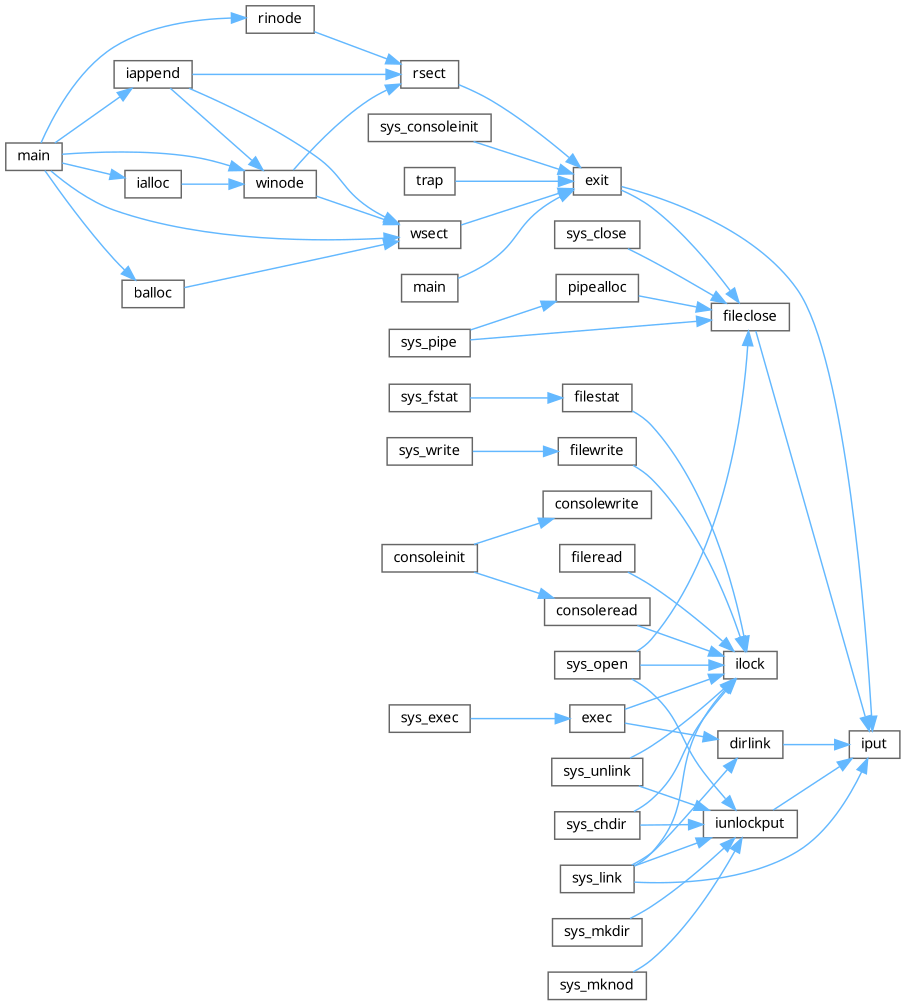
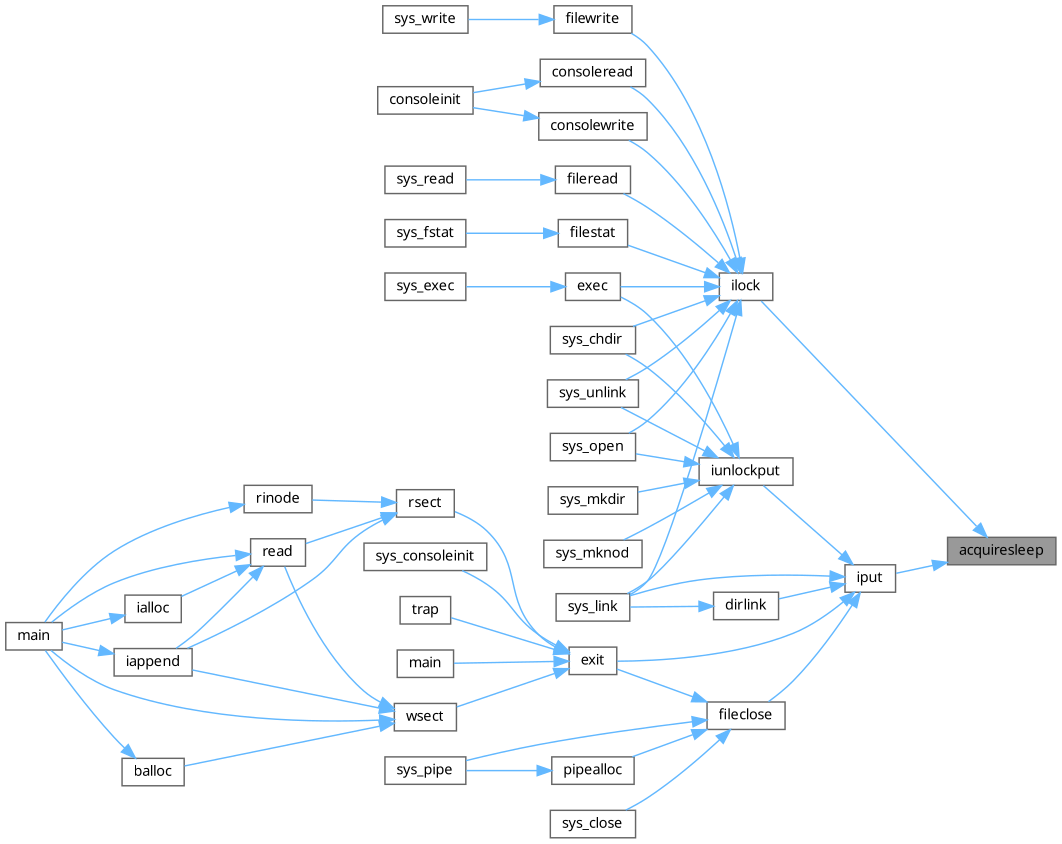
  digraph {
    fontname="Noto Sans"
    rankdir=RL
    node [color=grey40 fillcolor=white fontname="Noto Sans" fontsize=10 shape=box style=filled]
    edge [color=steelblue1 dir=back fontname="Noto Sans" fontsize=10 labelfontname=Helvetica labelfontsize=10 style=solid]
+   n1 [color=gray40 fillcolor=grey60 fontcolor=black height=0.2 label=acquiresleep width=0.4]
    n2 [height=0.2 label=ilock width=0.4]
    n3 [height=0.2 label=iput width=0.4]
    n4 [height=0.2 label=consoleread width=0.4]
    n5 [height=0.2 label=consolewrite width=0.4]
    n6 [height=0.2 label=exec width=0.4]
    n7 [height=0.2 label=fileread width=0.4]
    n8 [height=0.2 label=filestat width=0.4]
    n9 [height=0.2 label=filewrite width=0.4]
    n10 [height=0.2 label=sys_chdir width=0.4]
    n11 [height=0.2 label=sys_link width=0.4]
    n12 [height=0.2 label=sys_open width=0.4]
    n13 [height=0.2 label=sys_unlink width=0.4]
    n14 [height=0.2 label=dirlink width=0.4]
    n15 [height=0.2 label=exit width=0.4]
    n16 [height=0.2 label=fileclose width=0.4]
    n17 [height=0.2 label=iunlockput width=0.4]
    n18 [height=0.2 label=consoleinit width=0.4]
    n19 [height=0.2 label=sys_exec width=0.4]
+   n20 [height=0.2 label=sys_read width=0.4]
    n21 [height=0.2 label=sys_fstat width=0.4]
    n22 [height=0.2 label=sys_write width=0.4]
    n23 [height=0.2 label=main width=0.4]
    n24 [height=0.2 label=rsect width=0.4]
    n25 [height=0.2 label=sys_consoleinit width=0.4]
    n26 [height=0.2 label=trap width=0.4]
    n27 [height=0.2 label=wsect width=0.4]
    n28 [height=0.2 label=pipealloc width=0.4]
    n29 [height=0.2 label=sys_pipe width=0.4]
    n30 [height=0.2 label=sys_close width=0.4]
    n31 [height=0.2 label=sys_mkdir width=0.4]
    n32 [height=0.2 label=sys_mknod width=0.4]
    n33 [height=0.2 label=iappend width=0.4]
    n34 [height=0.2 label=rinode width=0.4]
-   n35 [height=0.2 label=winode width=0.4]
+   n35 [height=0.2 label=read width=0.4]
    n36 [height=0.2 label=main width=0.4]
    n37 [height=0.2 label=balloc width=0.4]
    n38 [height=0.2 label=ialloc width=0.4]
+   n1 -> n2
+   n1 -> n3
    n2 -> n4
+   n2 -> n5
    n2 -> n6
    n2 -> n7
    n2 -> n8
    n2 -> n9
    n2 -> n10
    n2 -> n11
    n2 -> n12
    n2 -> n13
    n3 -> n11
    n3 -> n14
    n3 -> n15
    n3 -> n16
    n3 -> n17
    n4 -> n18
    n5 -> n18
    n6 -> n19
+   n7 -> n20
    n8 -> n21
    n9 -> n22
    n14 -> n11
    n15 -> n23
    n15 -> n24
    n15 -> n25
    n15 -> n26
    n15 -> n27
-   n16 -> n12
    n16 -> n15
    n16 -> n28
    n16 -> n29
    n16 -> n30
-   n14 -> n6
+   n17 -> n6
    n17 -> n10
    n17 -> n11
    n17 -> n12
    n17 -> n13
    n17 -> n31
    n17 -> n32
    n24 -> n33
    n24 -> n34
    n24 -> n35
    n27 -> n33
    n27 -> n35
    n27 -> n36
    n27 -> n37
    n28 -> n29
    n33 -> n36
    n34 -> n36
    n35 -> n33
    n35 -> n36
    n35 -> n38
    n37 -> n36
    n38 -> n36
  }
